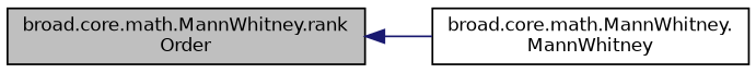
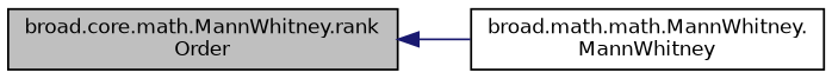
  digraph {
    rankdir=LR
    node [color=black fontname=Helvetica fontsize=10 shape=record style=filled]
    n1 [fillcolor=grey75 fontcolor=black height=0.2 label="broad.core.math.MannWhitney.rank\lOrder" width=0.4]
-   n2 [fillcolor=white height=0.2 label="broad.core.math.MannWhitney.\lMannWhitney" width=0.4]
+   n2 [fillcolor=white height=0.2 label="broad.math.math.MannWhitney.\lMannWhitney" width=0.4]
    n1 -> n2 [color=midnightblue dir=back fontname=Helvetica fontsize=10 labelfontname=Helvetica labelfontsize=10 style=solid]
  }
